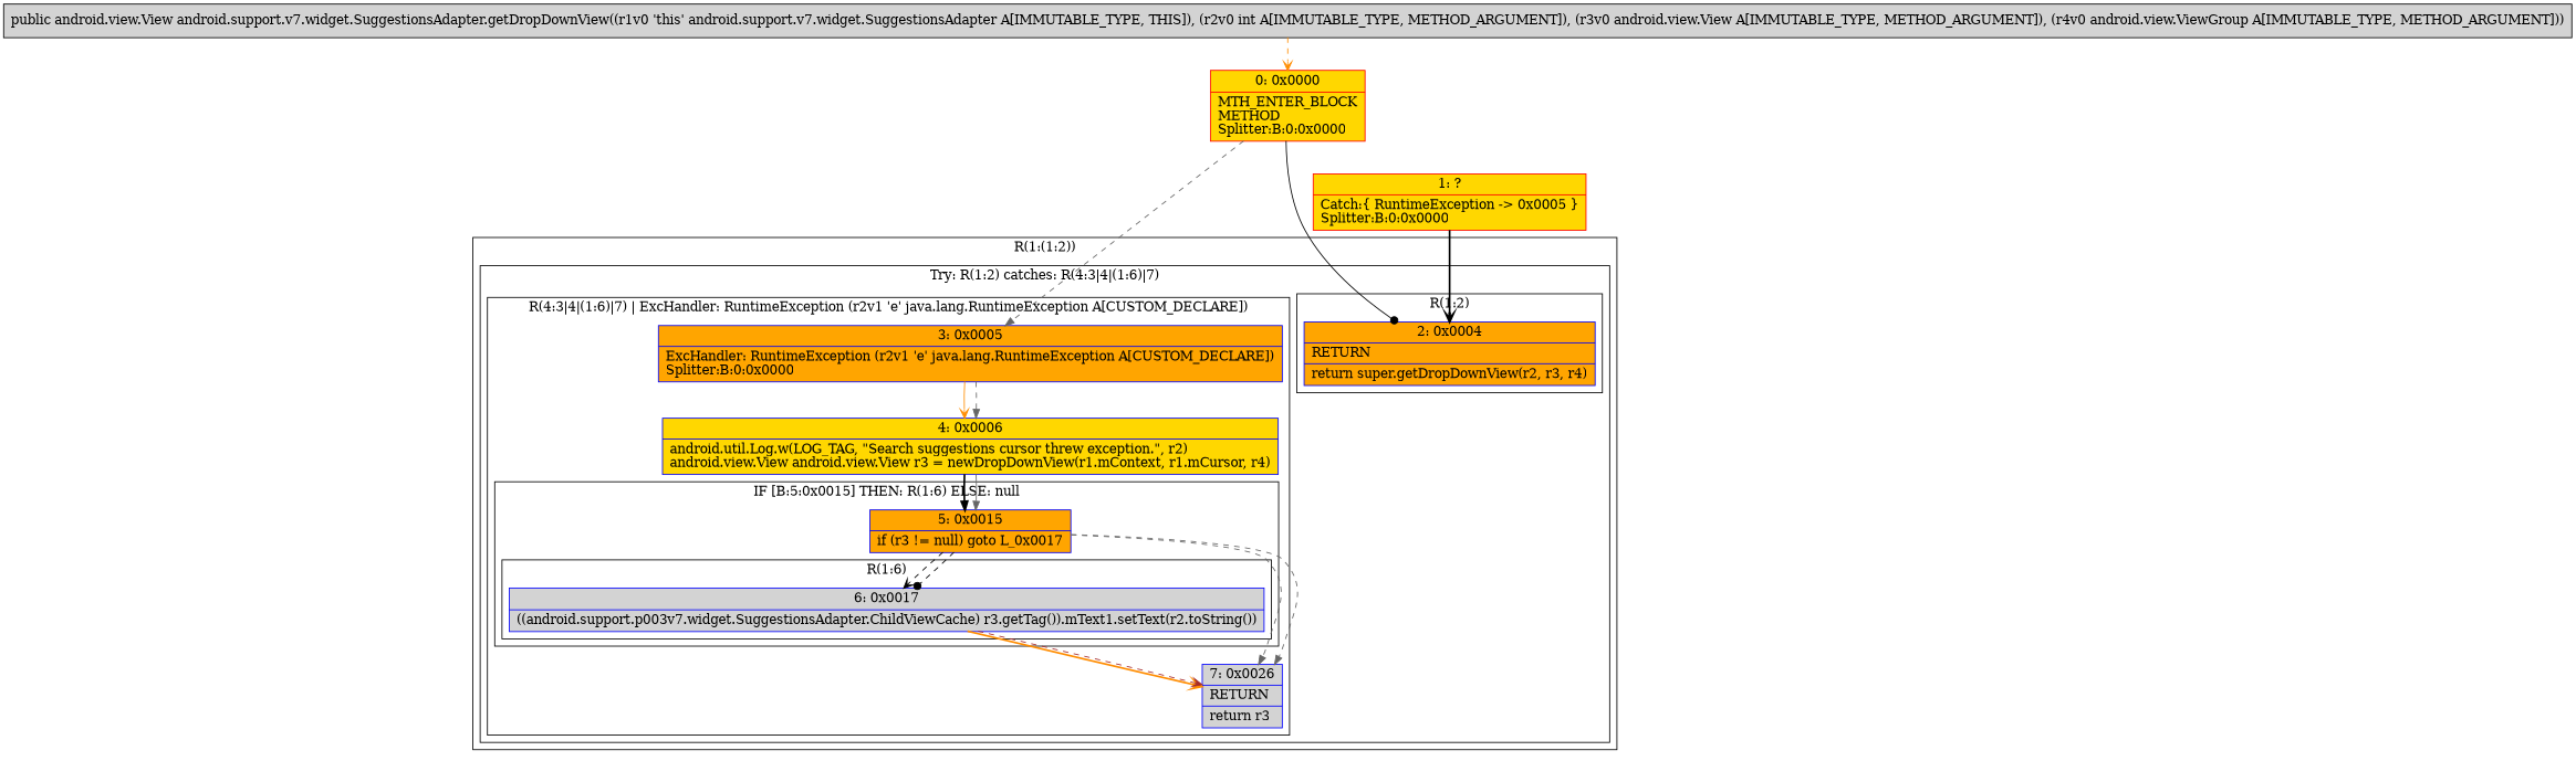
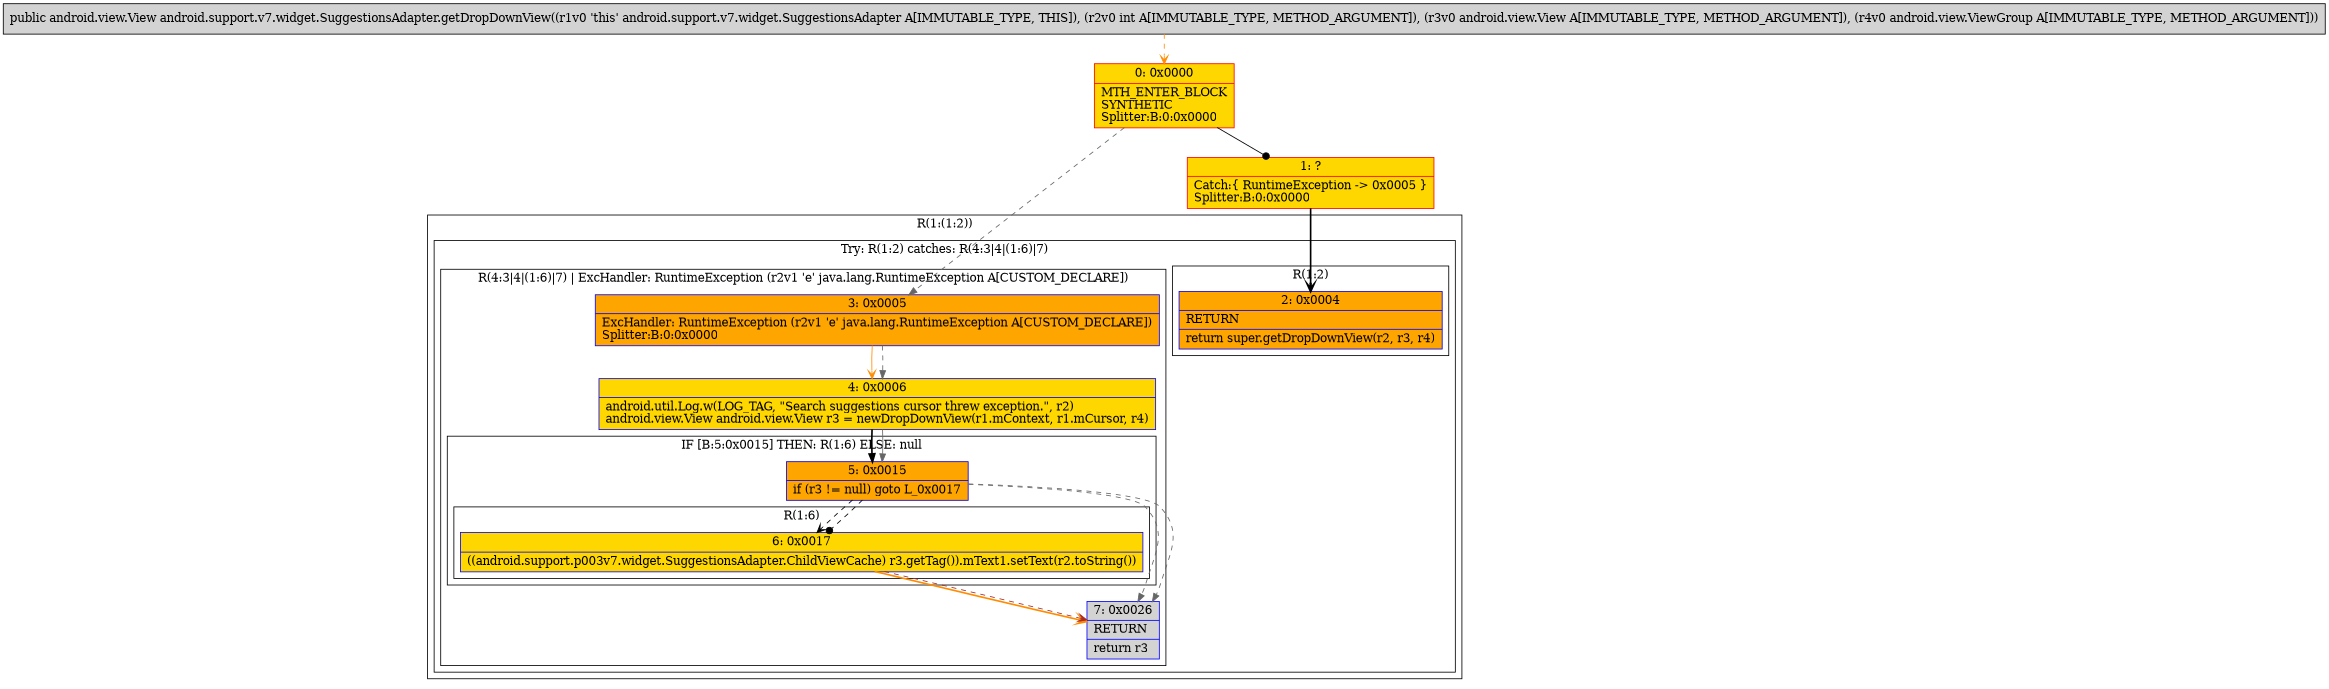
  digraph {
    fontname="DejaVu Serif"
    node [color=blue fillcolor=gold fontname="DejaVu Serif" shape=record style=filled]
    edge [arrowhead=vee color=black fontname="DejaVu Serif" style=dashed]
    n1 [fillcolor=orange label="{2\:\ 0x0004|RETURN\l|return super.getDropDownView(r2, r3, r4)\l}"]
-   n2 [fillcolor=lightgrey label="{6\:\ 0x0017|((android.support.p003v7.widget.SuggestionsAdapter.ChildViewCache) r3.getTag()).mText1.setText(r2.toString())\l}"]
+   n2 [label="{6\:\ 0x0017|((android.support.p003v7.widget.SuggestionsAdapter.ChildViewCache) r3.getTag()).mText1.setText(r2.toString())\l}"]
    n3 [fillcolor=orange label="{5\:\ 0x0015|if (r3 != null) goto L_0x0017\l}"]
    n4 [fillcolor=orange label="{3\:\ 0x0005|ExcHandler: RuntimeException (r2v1 'e' java.lang.RuntimeException A[CUSTOM_DECLARE])\lSplitter:B:0:0x0000\l}"]
    n5 [label="{4\:\ 0x0006|android.util.Log.w(LOG_TAG, \"Search suggestions cursor threw exception.\", r2)\landroid.view.View android.view.View r3 = newDropDownView(r1.mContext, r1.mCursor, r4)\l}"]
    n6 [fillcolor=lightgrey label="{7\:\ 0x0026|RETURN\l|return r3\l}"]
-   n7 [color=red label="{0\:\ 0x0000|MTH_ENTER_BLOCK\lMETHOD\lSplitter:B:0:0x0000\l}"]
+   n7 [color=red label="{0\:\ 0x0000|MTH_ENTER_BLOCK\lSYNTHETIC\lSplitter:B:0:0x0000\l}"]
    n8 [color=red label="{1\:\ ?|Catch:\{ RuntimeException \-\> 0x0005 \}\lSplitter:B:0:0x0000\l}"]
    n9 [fillcolor=lightgrey label="{public android.view.View android.support.v7.widget.SuggestionsAdapter.getDropDownView((r1v0 'this' android.support.v7.widget.SuggestionsAdapter A[IMMUTABLE_TYPE, THIS]), (r2v0 int A[IMMUTABLE_TYPE, METHOD_ARGUMENT]), (r3v0 android.view.View A[IMMUTABLE_TYPE, METHOD_ARGUMENT]), (r4v0 android.view.ViewGroup A[IMMUTABLE_TYPE, METHOD_ARGUMENT])) }" color=""]
    subgraph cluster_1 {
      label="R(1:(1:2))"
      subgraph cluster_2 {
        label="Try: R(1:2) catches: R(4:3|4|(1:6)|7)"
        subgraph cluster_3 {
          label="R(1:2)"
          n1
        }
        subgraph cluster_4 {
          label="R(4:3|4|(1:6)|7) | ExcHandler: RuntimeException (r2v1 'e' java.lang.RuntimeException A[CUSTOM_DECLARE])\l"
          n4
          n5
          n6
          subgraph cluster_5 {
            label="IF [B:5:0x0015] THEN: R(1:6) ELSE: null"
            n3
            subgraph cluster_6 {
              label="R(1:6)"
              n2
            }
          }
        }
      }
    }
    subgraph cluster_7 {
      label="R(4:3|4|(1:6)|7) | ExcHandler: RuntimeException (r2v1 'e' java.lang.RuntimeException A[CUSTOM_DECLARE])\l"
      subgraph cluster_8 {
        label="IF [B:5:0x0015] THEN: R(1:6) ELSE: null"
        subgraph cluster_9 {
          label="R(1:6)"
        }
      }
    }
    n2 -> n6 [color=darkorange style=bold]
    n2 -> n6 [color=brown]
    n3 -> n2
    n3 -> n2 [arrowhead=dot]
    n3 -> n6 [arrowhead=normal color=gray40]
    n3 -> n6 [arrowhead=normal color=gray40]
    n4 -> n5 [color=darkorange style=solid]
    n4 -> n5 [arrowhead=normal color=gray40]
    n5 -> n3 [arrowhead=normal style=bold]
    n5 -> n3 [arrowhead=normal color=gray40 style=solid]
    n7 -> n4 [arrowhead=normal color=gray40]
-   n7 -> n1 [arrowhead=dot style=solid]
+   n7 -> n8 [arrowhead=dot style=solid]
    n8 -> n1 [style=bold]
    n9 -> n7 [color=darkorange]
  }
